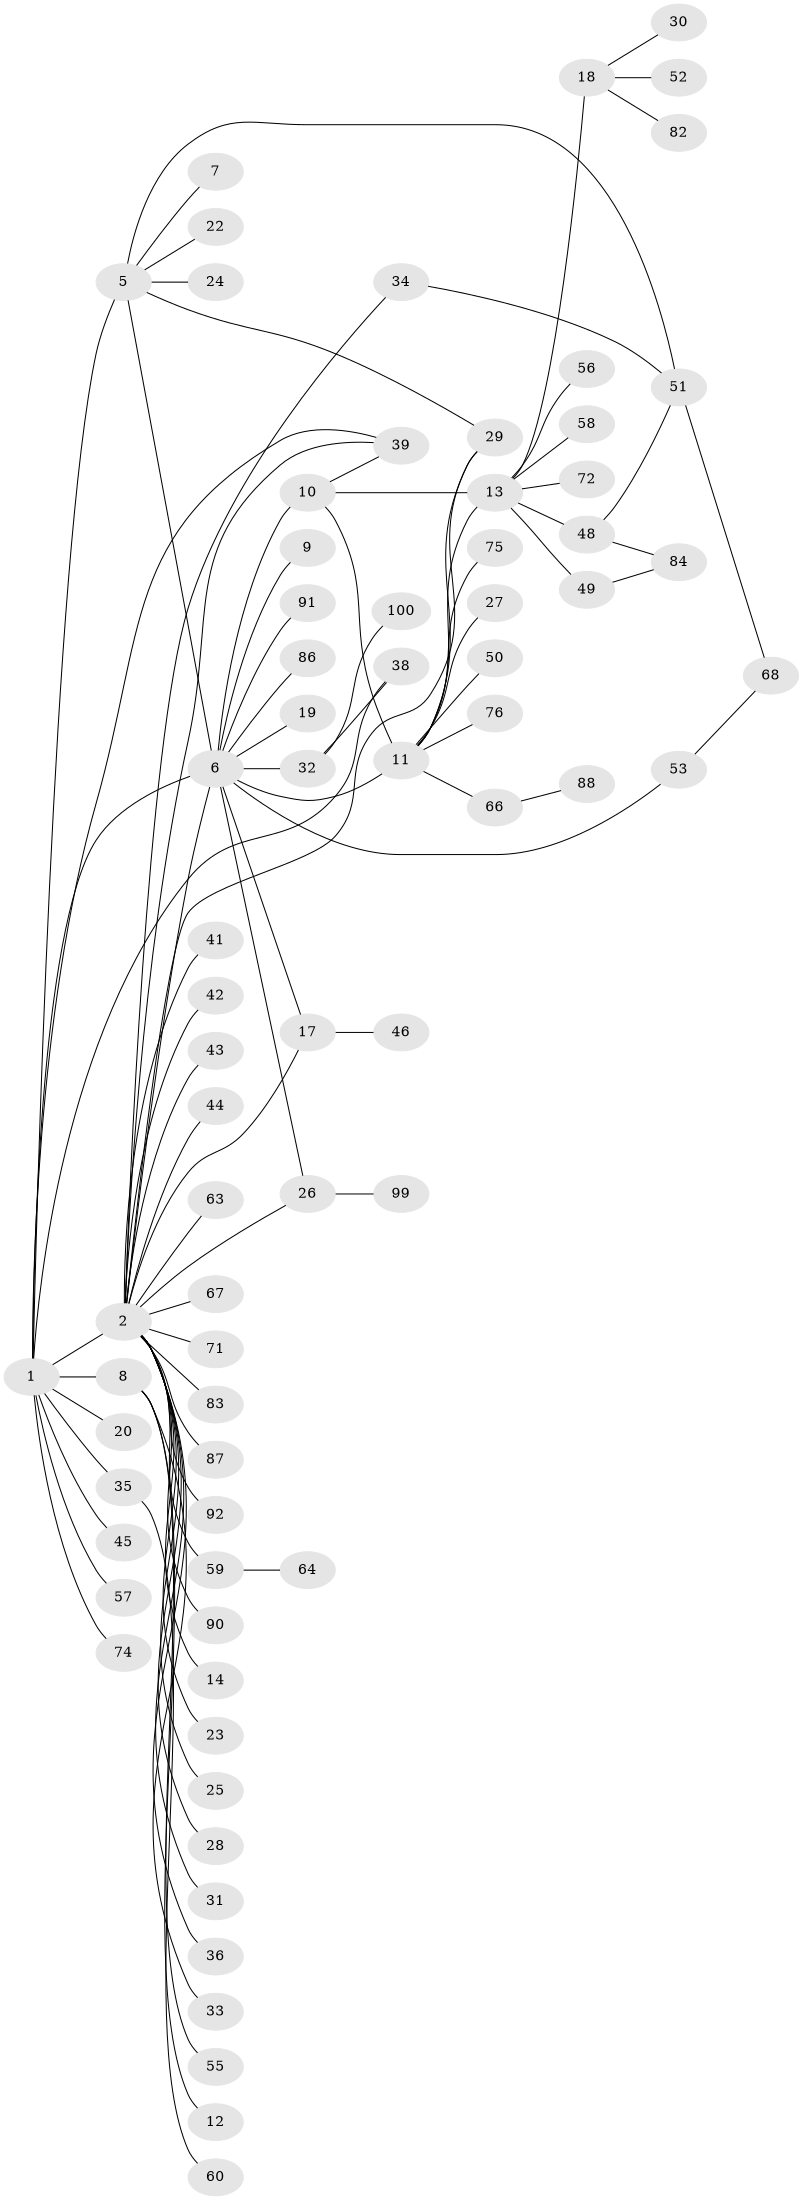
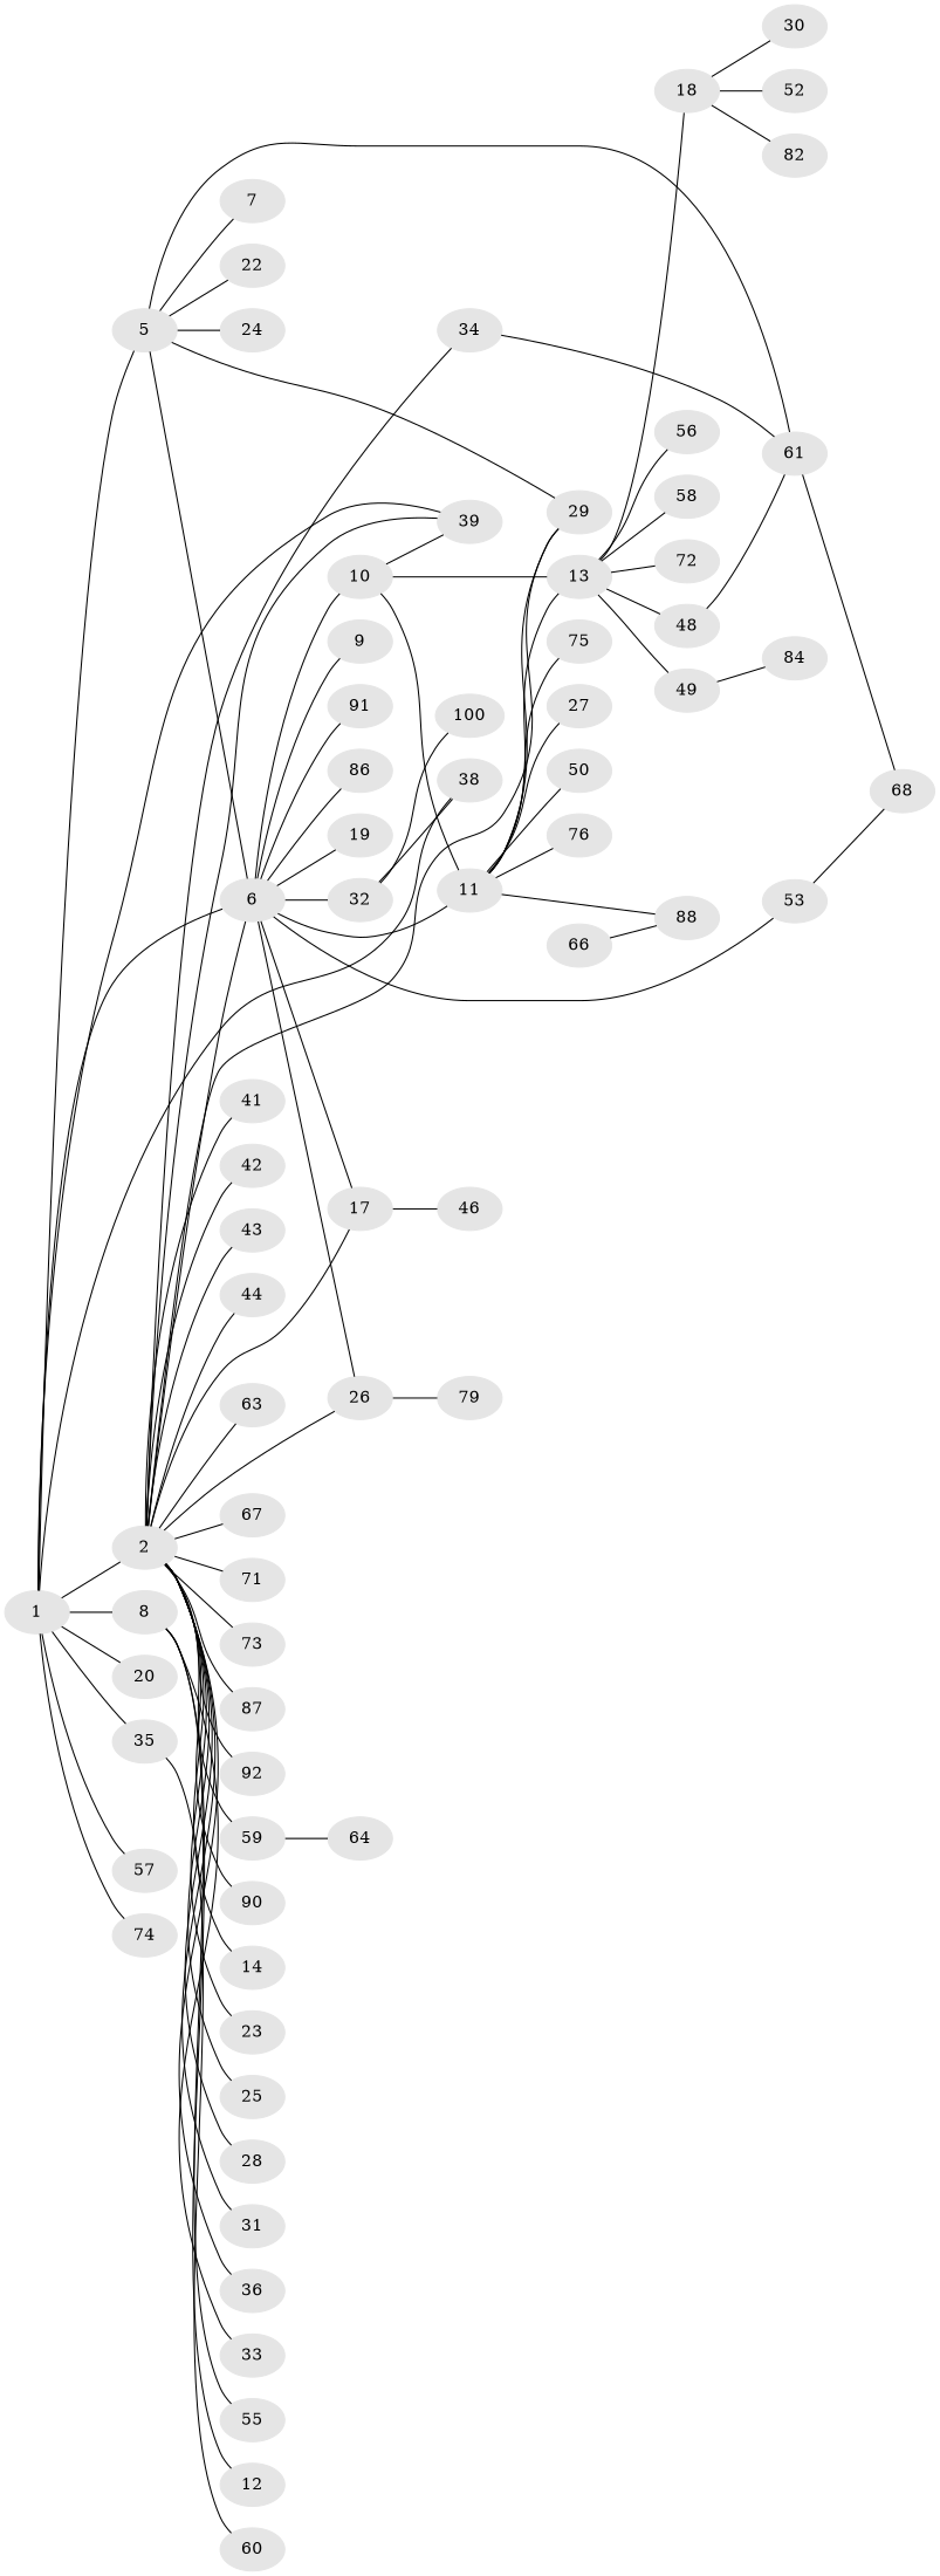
  graph {
    rankdir=LR
    node [color=gray90 style=filled]
    1 [super="+4"]
    2 [super="+3"]
    5 [super="+97"]
    6 [super="+54"]
    8 [super="+89"]
    20
    35
    38 [super="+61"]
    39 [super="+81"]
-   45
    57
    74
    14 [super="+37"]
    17 [super="+47"]
    23
    25
    26
    28 [super="+86"]
    29 [super="+70"]
    31 [super="+96"]
    34 [super="+78"]
    36
    41 [super="+69"]
    42
    43
    44
    59 [super="+77"]
    63 [super="+79"]
    67
    71
-   83
+   83 [label=73]
    87
    92
    n34 [label=90]
    7
    22
    24
-   51 [super="+93"]
+   51 [super="+93" label=61]
    9
    10 [super="+15"]
    11 [super="+62"]
    n42 [label=86]
    19
    32 [super="+40"]
    53
    91
    12
    33
    55
    60
    46
-   99
+   99 [label=79]
    64
    68 [super="+80"]
    13 [super="+21"]
    27
    50
    66 [super="+90"]
    75
    76
    100
    18
    48 [super="+73"]
    49 [super="+95"]
    56
    58
    72
    88
    30 [super="+85"]
    52 [super="+98"]
    82
    84
    1 -- 2
    1 -- 5
    1 -- 6
    1 -- 8
    1 -- 20
    1 -- 35
    1 -- 38
    1 -- 39
-   1 -- 45
    1 -- 57
    1 -- 74
    2 -- 6
    2 -- 39
    2 -- 14
    2 -- 17
    2 -- 23
    2 -- 25
    2 -- 26
    2 -- 28
    2 -- 29
    2 -- 31
    2 -- 34
    2 -- 36
    2 -- 41
    2 -- 42
    2 -- 43
    2 -- 44
    2 -- 59
    2 -- 63
    2 -- 67
    2 -- 71
    2 -- 83
    2 -- 87
    2 -- 92
    2 -- n34
    5 -- 6
    5 -- 29
    5 -- 7
    5 -- 22
    5 -- 24
    5 -- 51
    6 -- 17
    6 -- 26
    6 -- 9
    6 -- 10
    6 -- 11
    6 -- n42
    6 -- 19
    6 -- 32
    6 -- 53
    6 -- 91
    8 -- 12
    8 -- 33
    8 -- 55
    35 -- 60
    17 -- 46
    26 -- 99
    34 -- 51
    59 -- 64
    51 -- 68
    10 -- 39
    10 -- 11
    10 -- 13
    11 -- 29
    11 -- 13 [weight=2]
    11 -- 27
    11 -- 50
-   11 -- 66
+   11 -- 88
    11 -- 75
    11 -- 76
    32 -- 38
    32 -- 100
    53 -- 68
    13 -- 18
    13 -- 48
    13 -- 49
    13 -- 56
    13 -- 58
    13 -- 72
    66 -- 88
    18 -- 30
    18 -- 52
    18 -- 82
    48 -- 51
-   48 -- 84
    49 -- 84
  }
